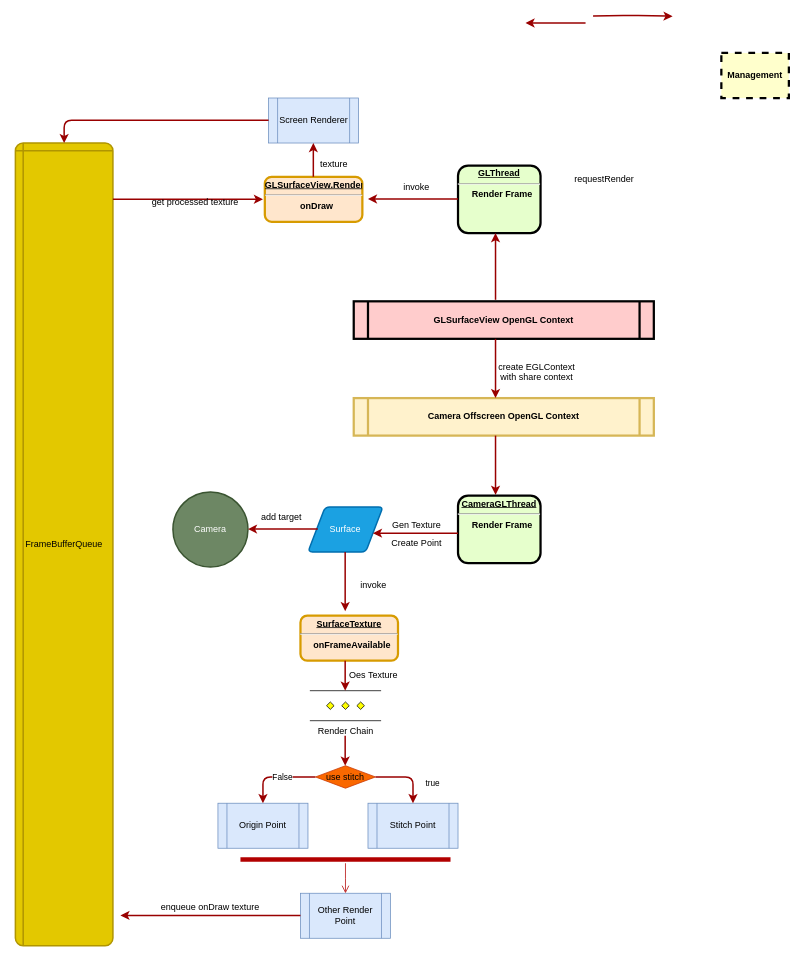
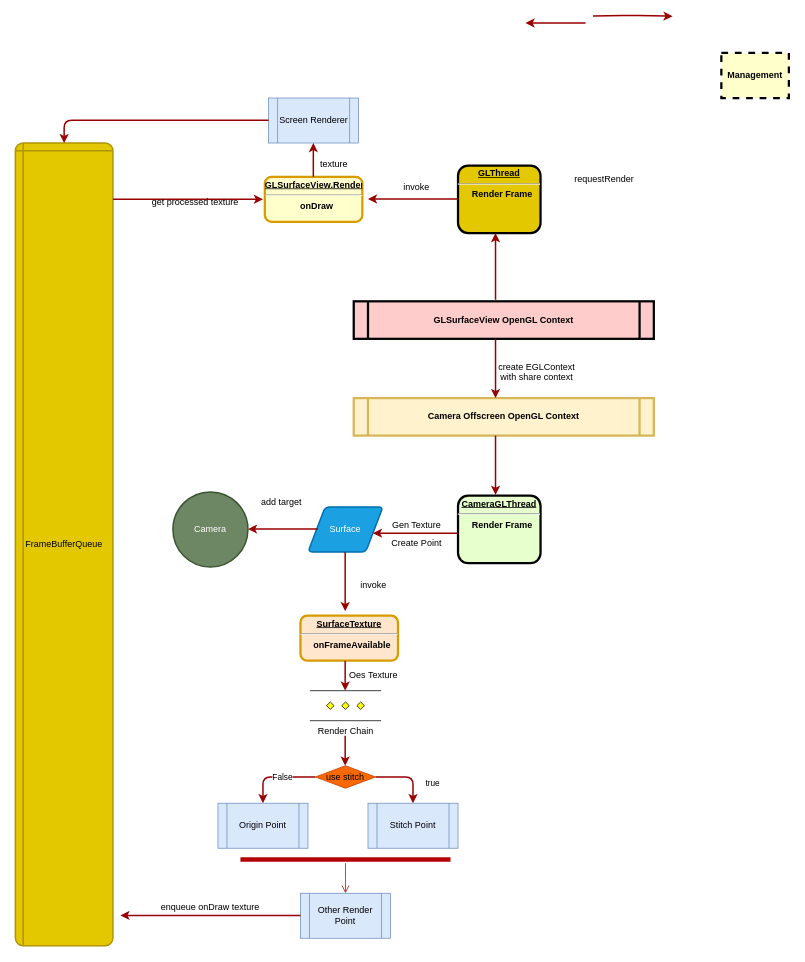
  <mxCell id="0" />
  <mxCell id="1" parent="0" />
  <mxCell id="2" value="GLSurfaceView OpenGL Context" style="shape=process;whiteSpace=wrap;align=center;verticalAlign=middle;size=0.048;fontStyle=1;strokeWidth=3;fillColor=#FFCCCC" parent="1" vertex="1"><mxGeometry x="471" y="401" width="400" height="50" as="geometry" /></mxCell>
- <mxCell id="3" value="&lt;p style=&quot;margin: 0px; margin-top: 4px; text-align: center; text-decoration: underline;&quot;&gt;&lt;strong&gt;GLThread&lt;/strong&gt;&lt;/p&gt;&lt;hr&gt;&lt;p style=&quot;margin: 0px; margin-left: 8px;&quot;&gt;Render Frame&lt;/p&gt;" style="verticalAlign=middle;align=center;overflow=fill;fontSize=12;fontFamily=Helvetica;html=1;rounded=1;fontStyle=1;strokeWidth=3;fillColor=#E6FFCC" parent="1" vertex="1"><mxGeometry x="610" y="220" width="110" height="90" as="geometry" /></mxCell>
+ <mxCell id="3" value="&lt;p style=&quot;margin: 0px; margin-top: 4px; text-align: center; text-decoration: underline;&quot;&gt;&lt;strong&gt;GLThread&lt;/strong&gt;&lt;/p&gt;&lt;hr&gt;&lt;p style=&quot;margin: 0px; margin-left: 8px;&quot;&gt;Render Frame&lt;/p&gt;" style="verticalAlign=middle;align=center;overflow=fill;fontSize=12;fontFamily=Helvetica;html=1;rounded=1;fontStyle=1;strokeWidth=3;fillColor=#e3c800;" parent="1" vertex="1"><mxGeometry x="610" y="220" width="110" height="90" as="geometry" /></mxCell>
  <mxCell id="4" value="Management" style="whiteSpace=wrap;align=center;verticalAlign=middle;fontStyle=1;strokeWidth=3;fillColor=#FFFFCC;dashed=1;" parent="1" vertex="1"><mxGeometry x="961" y="70" width="90" height="60" as="geometry" /></mxCell>
  <mxCell id="5" value="" style="edgeStyle=none;noEdgeStyle=1;strokeColor=#990000;strokeWidth=2" parent="1" edge="1"><mxGeometry width="100" height="100" relative="1" as="geometry"><mxPoint x="790" y="20.526" as="sourcePoint" /><mxPoint x="896" y="21" as="targetPoint" /><Array as="points"><mxPoint x="840" y="20" /></Array></mxGeometry></mxCell>
  <mxCell id="6" value="" style="edgeStyle=elbowEdgeStyle;elbow=horizontal;strokeColor=#990000;strokeWidth=2;exitX=0;exitY=0.5;exitDx=0;exitDy=0;" parent="1" source="32" edge="1"><mxGeometry width="100" height="100" relative="1" as="geometry"><mxPoint x="349.92" y="1030" as="sourcePoint" /><mxPoint x="350" y="1070" as="targetPoint" /><Array as="points"><mxPoint x="350" y="1060" /></Array></mxGeometry></mxCell>
  <mxCell id="7" value="False" style="edgeLabel;html=1;align=center;verticalAlign=middle;resizable=0;points=[];" vertex="1" connectable="0" parent="6"><mxGeometry x="0.331" y="3" relative="1" as="geometry"><mxPoint x="22" as="offset" /></mxGeometry></mxCell>
  <mxCell id="8" value="" style="edgeStyle=elbowEdgeStyle;elbow=vertical;strokeColor=#990000;strokeWidth=2" parent="1" edge="1"><mxGeometry width="100" height="100" relative="1" as="geometry"><mxPoint x="780" y="30" as="sourcePoint" /><mxPoint x="700" y="30" as="targetPoint" /><Array as="points"><mxPoint x="749" y="30" /></Array></mxGeometry></mxCell>
  <mxCell id="9" value="" style="edgeStyle=elbowEdgeStyle;elbow=horizontal;strokeColor=#990000;strokeWidth=2;entryX=0.5;entryY=1;entryDx=0;entryDy=0;" parent="1" edge="1"><mxGeometry width="100" height="100" relative="1" as="geometry"><mxPoint x="660" y="399" as="sourcePoint" /><mxPoint x="660.5" y="310" as="targetPoint" /><Array as="points"><mxPoint x="660" y="359" /></Array></mxGeometry></mxCell>
  <mxCell id="10" value="Camera Offscreen OpenGL Context" style="shape=process;whiteSpace=wrap;align=center;verticalAlign=middle;size=0.048;fontStyle=1;strokeWidth=3;fillColor=#fff2cc;strokeColor=#d6b656;" vertex="1" parent="1"><mxGeometry x="471" y="530" width="400" height="50" as="geometry" /></mxCell>
  <mxCell id="11" value="" style="edgeStyle=elbowEdgeStyle;elbow=horizontal;strokeColor=#990000;strokeWidth=2" edge="1" parent="1"><mxGeometry width="100" height="100" relative="1" as="geometry"><mxPoint x="660" y="451" as="sourcePoint" /><mxPoint x="660" y="530" as="targetPoint" /><Array as="points"><mxPoint x="660" y="485" /></Array></mxGeometry></mxCell>
  <mxCell id="12" value="create EGLContext &#10;with share context" style="text;spacingTop=-5;align=center" vertex="1" parent="1"><mxGeometry x="700" y="480" width="30" height="20" as="geometry" /></mxCell>
  <mxCell id="13" value="&lt;p style=&quot;margin: 0px; margin-top: 4px; text-align: center; text-decoration: underline;&quot;&gt;CameraGLThread&lt;/p&gt;&lt;hr&gt;&lt;p style=&quot;margin: 0px; margin-left: 8px;&quot;&gt;Render Frame&lt;/p&gt;" style="verticalAlign=middle;align=center;overflow=fill;fontSize=12;fontFamily=Helvetica;html=1;rounded=1;fontStyle=1;strokeWidth=3;fillColor=#E6FFCC" vertex="1" parent="1"><mxGeometry x="610" y="660" width="110" height="90" as="geometry" /></mxCell>
  <mxCell id="14" value="" style="edgeStyle=elbowEdgeStyle;elbow=horizontal;strokeColor=#990000;strokeWidth=2" edge="1" parent="1"><mxGeometry width="100" height="100" relative="1" as="geometry"><mxPoint x="660" y="580" as="sourcePoint" /><mxPoint x="660" y="659" as="targetPoint" /><Array as="points"><mxPoint x="660" y="614" /></Array></mxGeometry></mxCell>
  <mxCell id="15" value="FrameBufferQueue" style="shape=internalStorage;whiteSpace=wrap;html=1;dx=10;dy=10;rounded=1;arcSize=8;strokeWidth=2;fillColor=#e3c800;fontColor=#000000;strokeColor=#B09500;" vertex="1" parent="1"><mxGeometry x="20" y="190" width="130" height="1070" as="geometry" /></mxCell>
  <mxCell id="16" value="Camera" style="strokeWidth=2;html=1;shape=mxgraph.flowchart.start_2;whiteSpace=wrap;fillColor=#6d8764;fontColor=#ffffff;strokeColor=#3A5431;" vertex="1" parent="1"><mxGeometry x="230" y="655" width="100" height="100" as="geometry" /></mxCell>
  <mxCell id="17" value="Surface" style="shape=parallelogram;html=1;strokeWidth=2;perimeter=parallelogramPerimeter;whiteSpace=wrap;rounded=1;arcSize=12;size=0.23;fillColor=#1ba1e2;fontColor=#ffffff;strokeColor=#006EAF;" vertex="1" parent="1"><mxGeometry x="410" y="675" width="100" height="60" as="geometry" /></mxCell>
  <mxCell id="18" value="" style="edgeStyle=elbowEdgeStyle;elbow=vertical;strokeColor=#990000;strokeWidth=2" edge="1" parent="1" target="17"><mxGeometry width="100" height="100" relative="1" as="geometry"><mxPoint x="610" y="710" as="sourcePoint" /><mxPoint x="530" y="710" as="targetPoint" /><Array as="points"><mxPoint x="579" y="710" /></Array></mxGeometry></mxCell>
  <mxCell id="19" value="Gen Texture" style="text;spacingTop=-5;align=center" vertex="1" parent="1"><mxGeometry x="540" y="690" width="30" height="20" as="geometry" /></mxCell>
  <mxCell id="20" value="Create Point" style="text;spacingTop=-5;align=center" vertex="1" parent="1"><mxGeometry x="540" y="715" width="30" height="20" as="geometry" /></mxCell>
  <mxCell id="21" value="" style="edgeStyle=elbowEdgeStyle;elbow=horizontal;strokeColor=#990000;strokeWidth=2" edge="1" parent="1"><mxGeometry width="100" height="100" relative="1" as="geometry"><mxPoint x="459.58" y="735" as="sourcePoint" /><mxPoint x="459.58" y="814" as="targetPoint" /><Array as="points"><mxPoint x="459.58" y="769" /></Array></mxGeometry></mxCell>
  <mxCell id="22" value="" style="edgeStyle=elbowEdgeStyle;elbow=vertical;strokeColor=#990000;strokeWidth=2" edge="1" parent="1"><mxGeometry width="100" height="100" relative="1" as="geometry"><mxPoint x="423" y="704.58" as="sourcePoint" /><mxPoint x="330" y="705" as="targetPoint" /><Array as="points"><mxPoint x="392" y="704.58" /></Array></mxGeometry></mxCell>
- <mxCell id="23" value="add target" style="text;spacingTop=-5;align=center" vertex="1" parent="1"><mxGeometry x="360" y="680" width="30" height="20" as="geometry" /></mxCell>
+ <mxCell id="23" value="add target" style="text;spacingTop=-5;align=center" vertex="1" parent="1"><mxGeometry x="360" y="660" width="30" height="20" as="geometry" /></mxCell>
  <mxCell id="24" value="&lt;p style=&quot;margin: 0px; margin-top: 4px; text-align: center; text-decoration: underline;&quot;&gt;SurfaceTexture&lt;/p&gt;&lt;hr&gt;&lt;p style=&quot;margin: 0px; margin-left: 8px;&quot;&gt;onFrameAvailable&lt;/p&gt;" style="verticalAlign=middle;align=center;overflow=fill;fontSize=12;fontFamily=Helvetica;html=1;rounded=1;fontStyle=1;strokeWidth=3;fillColor=#ffe6cc;strokeColor=#d79b00;" vertex="1" parent="1"><mxGeometry x="400" y="820" width="130" height="60" as="geometry" /></mxCell>
  <mxCell id="25" value="Render Chain" style="verticalLabelPosition=bottom;verticalAlign=top;html=1;shape=mxgraph.flowchart.parallel_mode;pointerEvents=1" vertex="1" parent="1"><mxGeometry x="412.5" y="920" width="95" height="40" as="geometry" /></mxCell>
  <mxCell id="26" value="invoke" style="text;spacingTop=-5;align=center" vertex="1" parent="1"><mxGeometry x="482.5" y="770" width="30" height="20" as="geometry" /></mxCell>
  <mxCell id="27" value="" style="edgeStyle=elbowEdgeStyle;elbow=horizontal;strokeColor=#990000;strokeWidth=2" edge="1" parent="1"><mxGeometry width="100" height="100" relative="1" as="geometry"><mxPoint x="459.58" y="880" as="sourcePoint" /><mxPoint x="460" y="920" as="targetPoint" /><Array as="points"><mxPoint x="459.58" y="914" /></Array></mxGeometry></mxCell>
  <mxCell id="28" value="Oes Texture" style="text;spacingTop=-5;align=center" vertex="1" parent="1"><mxGeometry x="482.5" y="890" width="30" height="20" as="geometry" /></mxCell>
  <mxCell id="29" value="Stitch Point" style="shape=process;whiteSpace=wrap;html=1;backgroundOutline=1;fillColor=#dae8fc;strokeColor=#6c8ebf;" vertex="1" parent="1"><mxGeometry x="490" y="1070" width="120" height="60" as="geometry" /></mxCell>
  <mxCell id="30" value="Origin Point" style="shape=process;whiteSpace=wrap;html=1;backgroundOutline=1;fillColor=#dae8fc;strokeColor=#6c8ebf;" vertex="1" parent="1"><mxGeometry x="290" y="1070" width="120" height="60" as="geometry" /></mxCell>
  <mxCell id="31" value="Other Render Point" style="shape=process;whiteSpace=wrap;html=1;backgroundOutline=1;fillColor=#dae8fc;strokeColor=#6c8ebf;" vertex="1" parent="1"><mxGeometry x="400" y="1190" width="120" height="60" as="geometry" /></mxCell>
  <mxCell id="32" value="use stitch" style="rhombus;whiteSpace=wrap;html=1;fillColor=#fa6800;fontColor=#000000;strokeColor=#C73500;" vertex="1" parent="1"><mxGeometry x="420" y="1020" width="80" height="30" as="geometry" /></mxCell>
  <mxCell id="33" value="" style="edgeStyle=elbowEdgeStyle;elbow=horizontal;strokeColor=#990000;strokeWidth=2" edge="1" parent="1"><mxGeometry width="100" height="100" relative="1" as="geometry"><mxPoint x="459.58" y="980" as="sourcePoint" /><mxPoint x="460" y="1020" as="targetPoint" /><Array as="points"><mxPoint x="459.58" y="1014" /></Array></mxGeometry></mxCell>
  <mxCell id="34" value="" style="edgeStyle=elbowEdgeStyle;elbow=horizontal;strokeColor=#990000;strokeWidth=2;exitX=1;exitY=0.5;exitDx=0;exitDy=0;" edge="1" parent="1" source="32"><mxGeometry width="100" height="100" relative="1" as="geometry"><mxPoint x="430" y="1045" as="sourcePoint" /><mxPoint x="550" y="1070" as="targetPoint" /><Array as="points"><mxPoint x="550" y="1060" /></Array></mxGeometry></mxCell>
  <mxCell id="35" value="true" style="edgeLabel;html=1;align=center;verticalAlign=middle;resizable=0;points=[];" vertex="1" connectable="0" parent="34"><mxGeometry x="0.331" y="3" relative="1" as="geometry"><mxPoint x="22" as="offset" /></mxGeometry></mxCell>
  <mxCell id="36" value="" style="shape=line;html=1;strokeWidth=6;strokeColor=#B20000;fillColor=#e51400;fontColor=#ffffff;" vertex="1" parent="1"><mxGeometry x="320" y="1140" width="280" height="10" as="geometry" /></mxCell>
  <mxCell id="37" value="" style="edgeStyle=orthogonalEdgeStyle;html=1;verticalAlign=bottom;endArrow=open;endSize=8;strokeColor=#B20000;rounded=0;fillColor=#e51400;" edge="1" source="36" parent="1"><mxGeometry relative="1" as="geometry"><mxPoint x="460" y="1190" as="targetPoint" /></mxGeometry></mxCell>
  <mxCell id="38" value="" style="edgeStyle=elbowEdgeStyle;elbow=vertical;strokeColor=#990000;strokeWidth=2" edge="1" parent="1"><mxGeometry width="100" height="100" relative="1" as="geometry"><mxPoint x="400" y="1219.58" as="sourcePoint" /><mxPoint x="160" y="1220" as="targetPoint" /><Array as="points"><mxPoint x="369" y="1219.58" /></Array></mxGeometry></mxCell>
  <mxCell id="39" value="enqueue onDraw texture" style="text;spacingTop=-5;align=center" vertex="1" parent="1"><mxGeometry x="265" y="1200" width="30" height="20" as="geometry" /></mxCell>
  <mxCell id="40" value="requestRender" style="text;spacingTop=-5;align=center" vertex="1" parent="1"><mxGeometry x="790" y="230" width="30" height="20" as="geometry" /></mxCell>
- <mxCell id="41" value="&lt;p style=&quot;margin: 0px; margin-top: 4px; text-align: center; text-decoration: underline;&quot;&gt;GLSurfaceView.Render&lt;/p&gt;&lt;hr&gt;&lt;p style=&quot;margin: 0px; margin-left: 8px;&quot;&gt;onDraw&lt;/p&gt;" style="verticalAlign=middle;align=center;overflow=fill;fontSize=12;fontFamily=Helvetica;html=1;rounded=1;fontStyle=1;strokeWidth=3;fillColor=#ffe6cc;strokeColor=#d79b00;" vertex="1" parent="1"><mxGeometry x="352.5" y="235" width="130" height="60" as="geometry" /></mxCell>
+ <mxCell id="41" value="&lt;p style=&quot;margin: 0px; margin-top: 4px; text-align: center; text-decoration: underline;&quot;&gt;GLSurfaceView.Render&lt;/p&gt;&lt;hr&gt;&lt;p style=&quot;margin: 0px; margin-left: 8px;&quot;&gt;onDraw&lt;/p&gt;" style="verticalAlign=middle;align=center;overflow=fill;fontSize=12;fontFamily=Helvetica;html=1;rounded=1;fontStyle=1;strokeWidth=3;fillColor=#ffffcc;strokeColor=#d79b00;" vertex="1" parent="1"><mxGeometry x="352.5" y="235" width="130" height="60" as="geometry" /></mxCell>
  <mxCell id="42" value="" style="edgeStyle=elbowEdgeStyle;elbow=vertical;strokeColor=#990000;strokeWidth=2" edge="1" parent="1"><mxGeometry width="100" height="100" relative="1" as="geometry"><mxPoint x="610" y="264.58" as="sourcePoint" /><mxPoint x="490" y="265" as="targetPoint" /><Array as="points"><mxPoint x="579" y="264.58" /></Array></mxGeometry></mxCell>
  <mxCell id="43" value="invoke" style="text;spacingTop=-5;align=center" vertex="1" parent="1"><mxGeometry x="540" y="240" width="30" height="20" as="geometry" /></mxCell>
  <mxCell id="44" value="" style="edgeStyle=elbowEdgeStyle;elbow=vertical;strokeColor=#990000;strokeWidth=2;exitX=1;exitY=0.07;exitDx=0;exitDy=0;exitPerimeter=0;" edge="1" parent="1" source="15"><mxGeometry width="100" height="100" relative="1" as="geometry"><mxPoint x="190" y="265" as="sourcePoint" /><mxPoint x="350" y="264.58" as="targetPoint" /><Array as="points"><mxPoint x="180" y="265" /></Array></mxGeometry></mxCell>
  <mxCell id="45" value="get processed texture" style="text;spacingTop=-5;align=center" vertex="1" parent="1"><mxGeometry x="245" y="260" width="30" height="20" as="geometry" /></mxCell>
  <mxCell id="46" value="Screen Renderer" style="shape=process;whiteSpace=wrap;html=1;backgroundOutline=1;fillColor=#dae8fc;strokeColor=#6c8ebf;" vertex="1" parent="1"><mxGeometry x="357.5" y="130" width="120" height="60" as="geometry" /></mxCell>
  <mxCell id="47" value="" style="edgeStyle=elbowEdgeStyle;elbow=horizontal;strokeColor=#990000;strokeWidth=2;entryX=0.5;entryY=1;entryDx=0;entryDy=0;" edge="1" parent="1" target="46"><mxGeometry width="100" height="100" relative="1" as="geometry"><mxPoint x="417.14" y="235" as="sourcePoint" /><mxPoint x="417.64" y="200.5" as="targetPoint" /><Array as="points"><mxPoint x="417.14" y="249.5" /></Array></mxGeometry></mxCell>
  <mxCell id="48" value="texture" style="text;spacingTop=-5;align=center" vertex="1" parent="1"><mxGeometry x="430" y="210" width="30" height="20" as="geometry" /></mxCell>
  <mxCell id="49" value="" style="edgeStyle=elbowEdgeStyle;elbow=vertical;strokeColor=#990000;strokeWidth=2;entryX=0.5;entryY=0;entryDx=0;entryDy=0;" edge="1" parent="1" target="15"><mxGeometry width="100" height="100" relative="1" as="geometry"><mxPoint x="357.5" y="159.64" as="sourcePoint" /><mxPoint x="90" y="180" as="targetPoint" /><Array as="points"><mxPoint x="326.5" y="159.64" /></Array></mxGeometry></mxCell>
